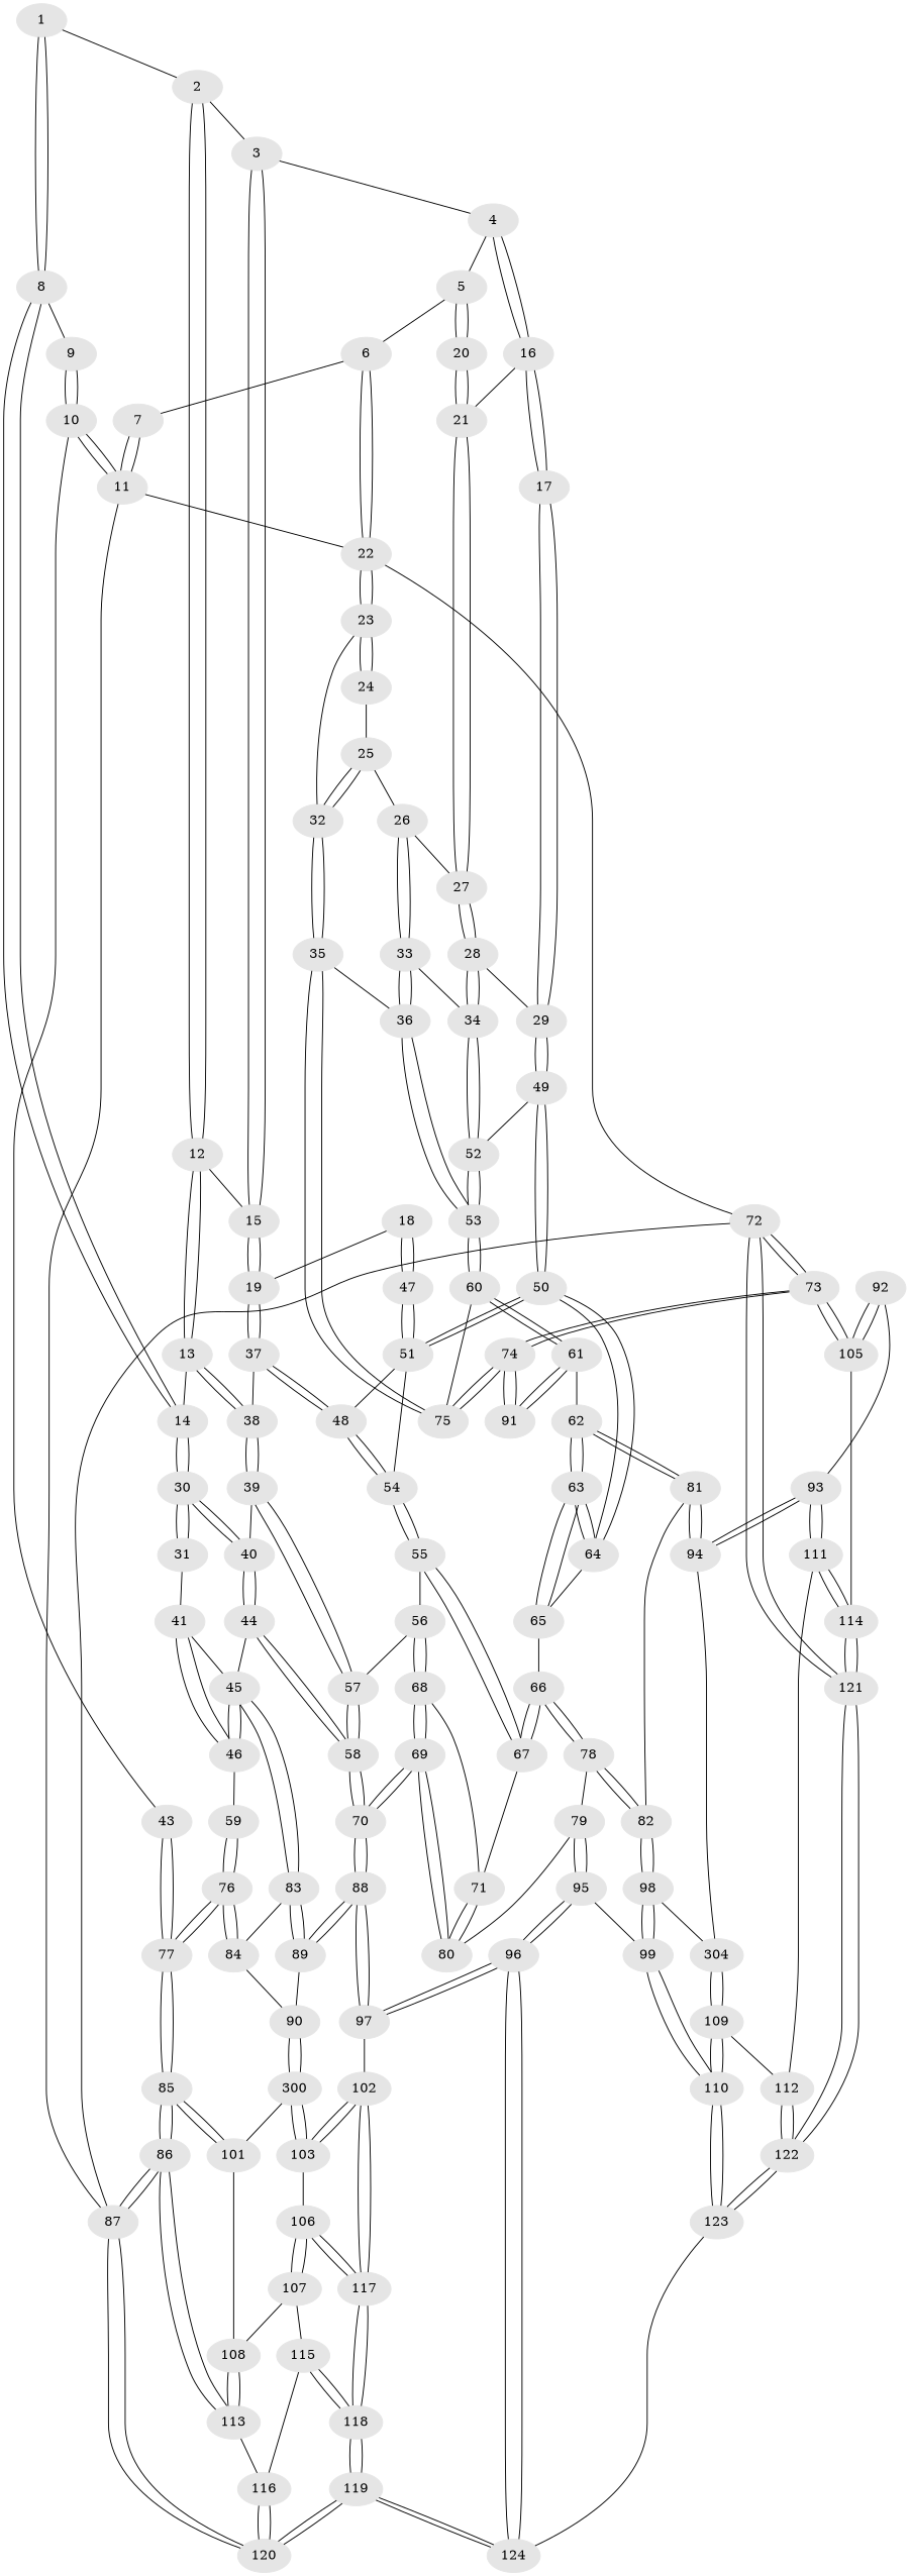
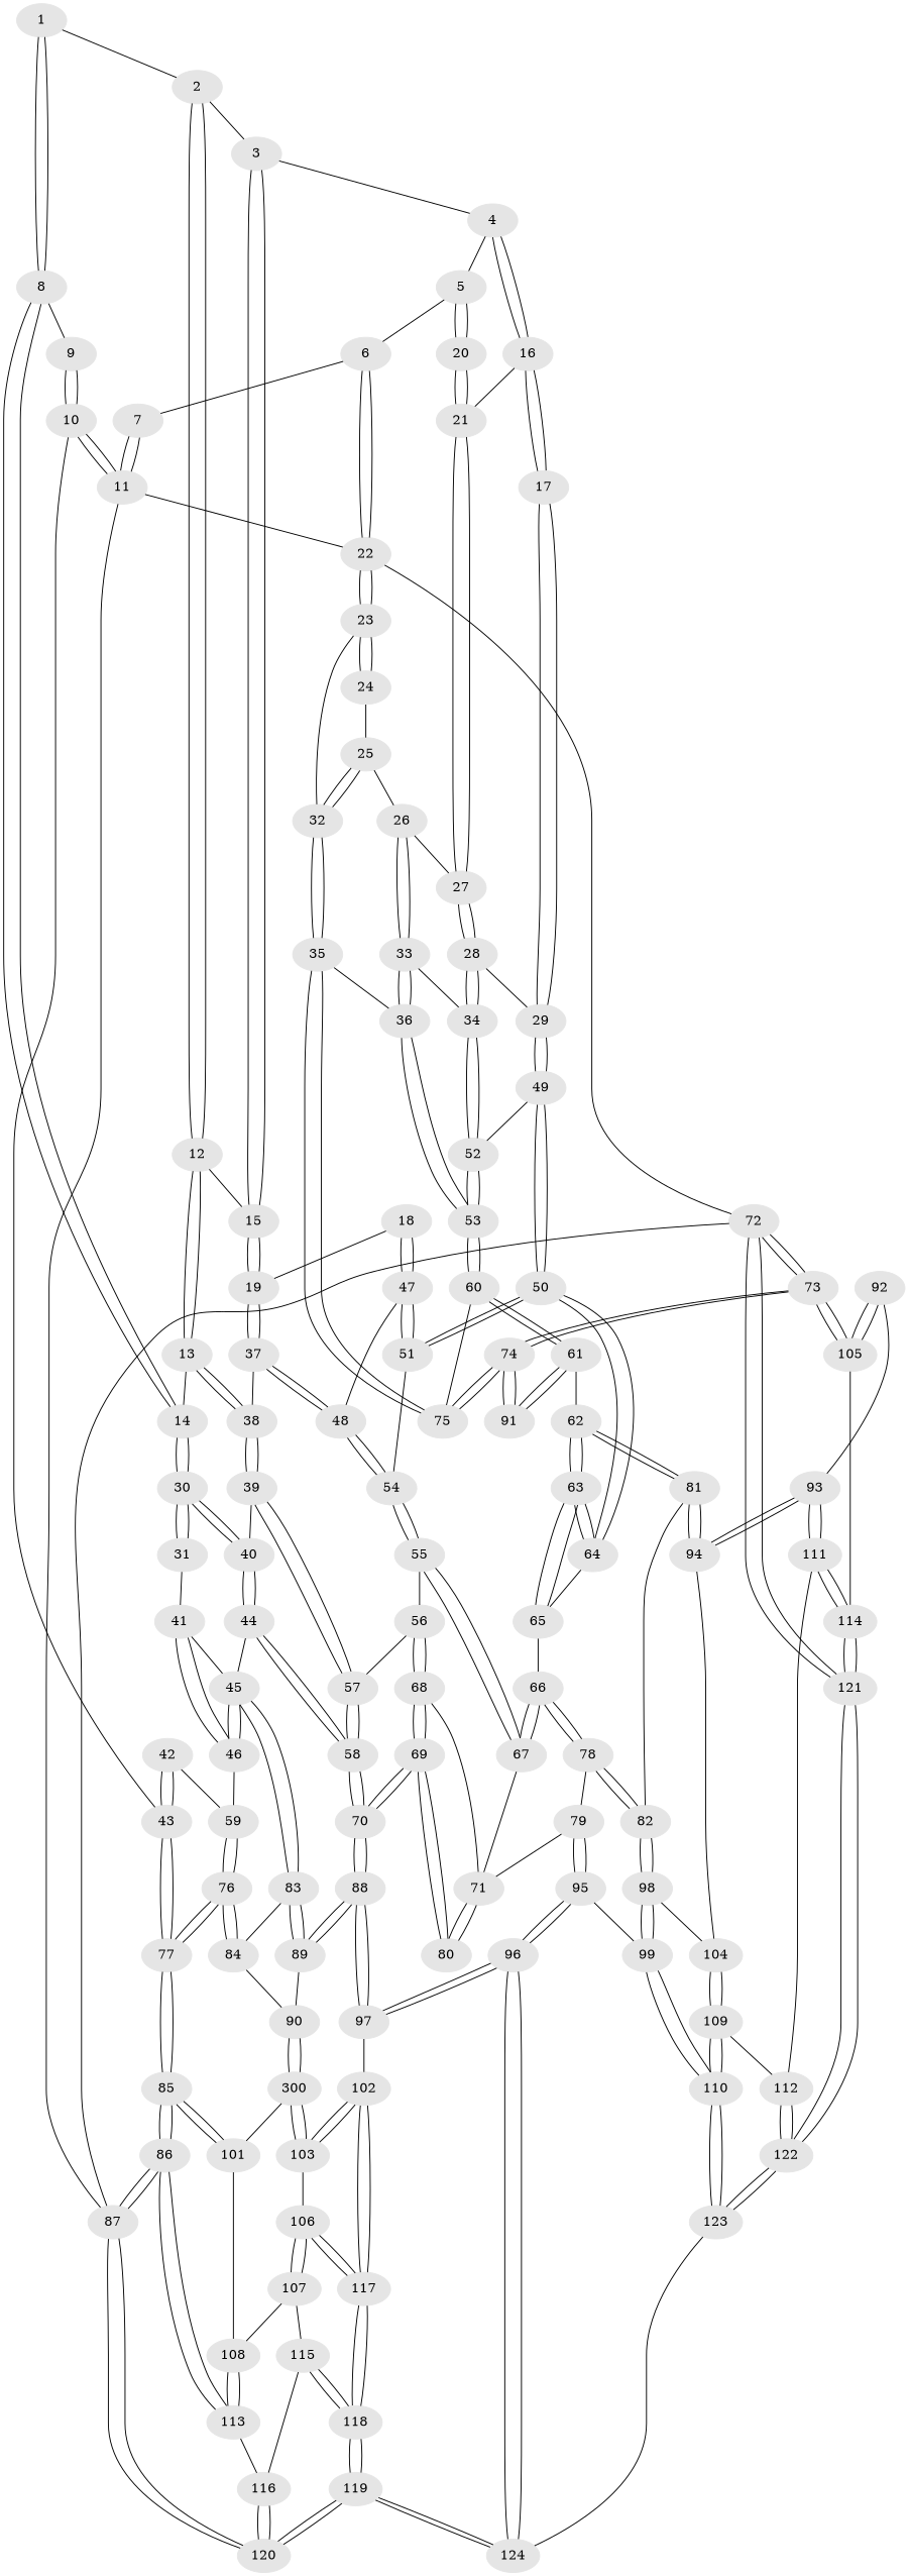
  graph {
    node [color=gray90 style=filled]
    1
    2
    8
    3
    12
    9
    14
    4
    15
    13
    5
    16
    19
    6
    20
    17
    21
    7
    22
    11
    23
    72
    87
    10
    30
    43
    31
    41
    77
    120
    38
    39
    40
    37
    29
    27
    18
    47
    49
    48
    51
    24
    25
    28
    32
    73
    121
    35
    26
    33
    34
    36
    52
    50
    44
    46
    45
    75
    53
    60
    54
    57
    58
+   42
    59
    76
    85
    83
    70
    84
    89
    55
    64
    65
    61
    56
    67
    68
    71
    69
    88
    62
    91
    63
    81
    82
    94
    66
    78
    79
    80
    97
    74
    105
    122
    114
    90
    86
    101
    95
    98
    96
    99
-   104 [label=304]
+   104
    n105 [label=300]
    113
    108
    116
    102
    103
    92
    93
    111
    112
    109
    124
    110
    117
    123
    106
    118
    107
    115
    119
    1 -- 2
    1 -- 8
    1 -- 8
    2 -- 3
    2 -- 12
    2 -- 12
    8 -- 9
    8 -- 14
    8 -- 14
    3 -- 4
    3 -- 15
    3 -- 15
    12 -- 15
    12 -- 13
    12 -- 13
    9 -- 10
    9 -- 10
    14 -- 30
    14 -- 30
    4 -- 5
    4 -- 16
    4 -- 16
    15 -- 19
    15 -- 19
    13 -- 14
    13 -- 38
    13 -- 38
    5 -- 6
    5 -- 20
    5 -- 20
    16 -- 17
    16 -- 17
    16 -- 21
    19 -- 37
    19 -- 37
    6 -- 7
    6 -- 22
    6 -- 22
    20 -- 21
    20 -- 21
    17 -- 29
    17 -- 29
    21 -- 27
    21 -- 27
    7 -- 11
    7 -- 11
    22 -- 23
    22 -- 23
    22 -- 72
    11 -- 22
    11 -- 87
    23 -- 24
    23 -- 24
    23 -- 32
    72 -- 87
    72 -- 73
    72 -- 73
    72 -- 121
    72 -- 121
    87 -- 120
    87 -- 120
    10 -- 11
    10 -- 11
    10 -- 43
    30 -- 31
    30 -- 31
    30 -- 40
    30 -- 40
    43 -- 77
    43 -- 77
    31 -- 41
    41 -- 46
    41 -- 46
    41 -- 45
    77 -- 85
    77 -- 85
    38 -- 39
    38 -- 39
    39 -- 40
    39 -- 57
    39 -- 57
    40 -- 44
    40 -- 44
    37 -- 38
    37 -- 48
    37 -- 48
    29 -- 49
    29 -- 49
    27 -- 28
    27 -- 28
    18 -- 19
    18 -- 47
    18 -- 47
-   51 -- 48
+   47 -- 48
    47 -- 51
    47 -- 51
    49 -- 52
    49 -- 50
    49 -- 50
    48 -- 54
    48 -- 54
    51 -- 54
    24 -- 25
    25 -- 32
    25 -- 32
    25 -- 26
    28 -- 29
    28 -- 34
    28 -- 34
    32 -- 35
    32 -- 35
    73 -- 74
    73 -- 74
    73 -- 105
    73 -- 105
    121 -- 122
    121 -- 122
    35 -- 36
    35 -- 75
    35 -- 75
    26 -- 27
    26 -- 33
    26 -- 33
    33 -- 34
    33 -- 36
    33 -- 36
    34 -- 52
    34 -- 52
    36 -- 53
    36 -- 53
    52 -- 53
    52 -- 53
    50 -- 51
    50 -- 51
    50 -- 64
    50 -- 64
    44 -- 45
    44 -- 58
    44 -- 58
    46 -- 59
    45 -- 46
    45 -- 46
    45 -- 83
    45 -- 83
    53 -- 60
    53 -- 60
    60 -- 75
    60 -- 61
    60 -- 61
    54 -- 55
    54 -- 55
    57 -- 58
    57 -- 58
    58 -- 70
    58 -- 70
+   42 -- 43
+   42 -- 43
+   42 -- 59
    59 -- 76
    59 -- 76
    76 -- 77
    76 -- 77
    76 -- 84
    76 -- 84
    85 -- 86
    85 -- 86
    85 -- 101
    85 -- 101
    83 -- 84
    83 -- 89
    83 -- 89
    70 -- 88
    70 -- 88
    84 -- 90
    89 -- 90
    55 -- 56
    55 -- 67
    55 -- 67
    64 -- 65
    65 -- 66
    61 -- 62
    61 -- 91
    61 -- 91
    56 -- 57
    56 -- 68
    56 -- 68
    67 -- 71
    68 -- 71
    68 -- 69
    68 -- 69
    71 -- 80
    71 -- 80
    69 -- 70
    69 -- 70
    69 -- 80
    69 -- 80
    88 -- 89
    88 -- 89
    88 -- 97
    88 -- 97
    62 -- 63
    62 -- 63
    62 -- 81
    62 -- 81
    63 -- 64
    63 -- 64
    63 -- 65
    63 -- 65
    81 -- 82
    81 -- 94
    81 -- 94
    82 -- 98
    82 -- 98
    94 -- 104
    66 -- 67
    66 -- 67
    66 -- 78
    66 -- 78
    78 -- 82
    78 -- 82
    78 -- 79
-   79 -- 80
+   79 -- 71
    79 -- 95
    79 -- 95
    97 -- 102
    74 -- 75
    74 -- 75
    74 -- 91
    74 -- 91
    105 -- 114
    122 -- 123
    122 -- 123
    114 -- 121
    114 -- 121
    90 -- n105
    90 -- n105
    86 -- 87
    86 -- 87
    86 -- 113
    86 -- 113
    101 -- 108
    95 -- 96
    95 -- 96
    95 -- 99
    98 -- 99
    98 -- 99
    98 -- 104
    96 -- 97
    96 -- 97
    96 -- 124
    96 -- 124
    99 -- 110
    99 -- 110
    104 -- 109
    104 -- 109
    n105 -- 101
    n105 -- 103
    n105 -- 103
    113 -- 116
    108 -- 113
    108 -- 113
    116 -- 120
    116 -- 120
    102 -- 103
    102 -- 103
    102 -- 117
    102 -- 117
    103 -- 106
    92 -- 105
    92 -- 105
    92 -- 93
    93 -- 94
    93 -- 94
    93 -- 111
    93 -- 111
    111 -- 114
    111 -- 114
    111 -- 112
    112 -- 122
    112 -- 122
    109 -- 112
    109 -- 110
    109 -- 110
    110 -- 123
    110 -- 123
    117 -- 118
    117 -- 118
    123 -- 124
    106 -- 117
    106 -- 117
    106 -- 107
    106 -- 107
    118 -- 119
    118 -- 119
    107 -- 108
    107 -- 115
    115 -- 116
    115 -- 118
    115 -- 118
    119 -- 120
    119 -- 120
    119 -- 124
    119 -- 124
  }
